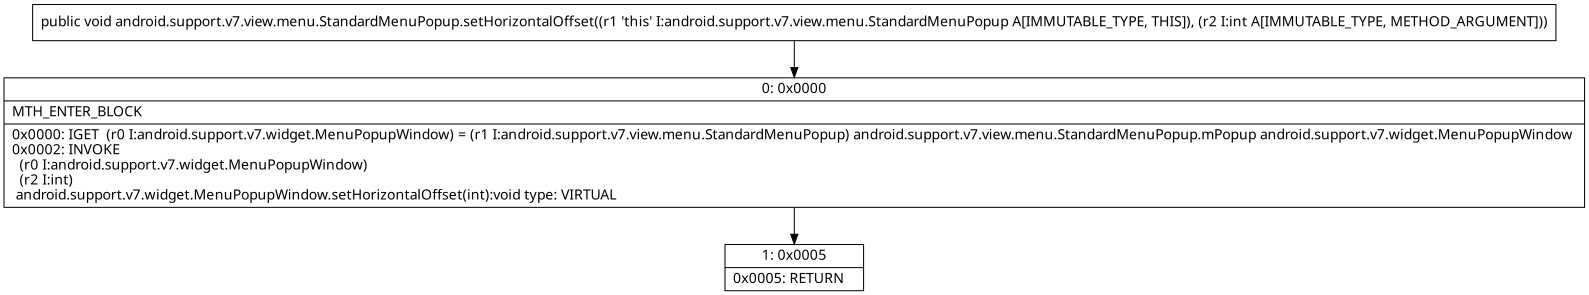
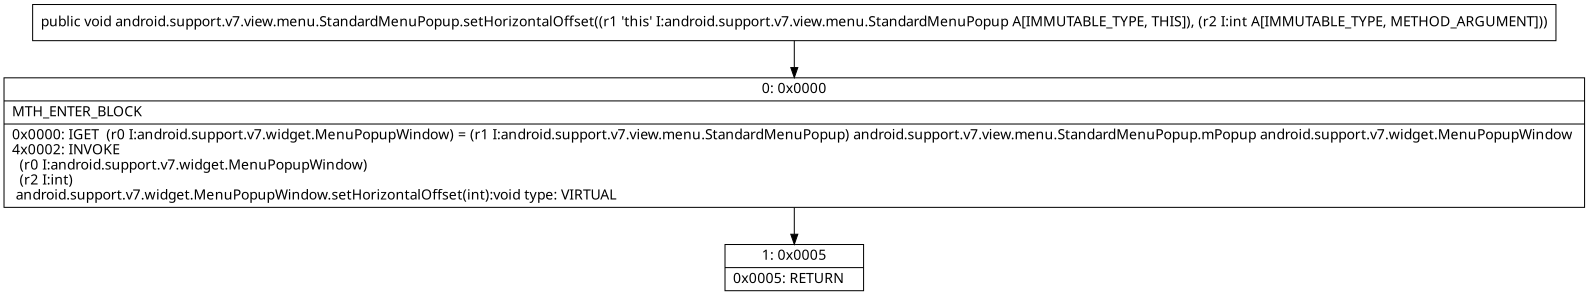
  digraph {
    fontname="Noto Sans"
    node [shape=record fontname="Noto Sans"]
    edge [fontname="Noto Sans"]
-   n1 [label="{0\:\ 0x0000|MTH_ENTER_BLOCK\l|0x0000: IGET  (r0 I:android.support.v7.widget.MenuPopupWindow) = (r1 I:android.support.v7.view.menu.StandardMenuPopup) android.support.v7.view.menu.StandardMenuPopup.mPopup android.support.v7.widget.MenuPopupWindow \l0x0002: INVOKE  \l  (r0 I:android.support.v7.widget.MenuPopupWindow)\l  (r2 I:int)\l android.support.v7.widget.MenuPopupWindow.setHorizontalOffset(int):void type: VIRTUAL \l}"]
+   n1 [label="{0\:\ 0x0000|MTH_ENTER_BLOCK\l|0x0000: IGET  (r0 I:android.support.v7.widget.MenuPopupWindow) = (r1 I:android.support.v7.view.menu.StandardMenuPopup) android.support.v7.view.menu.StandardMenuPopup.mPopup android.support.v7.widget.MenuPopupWindow \l4x0002: INVOKE  \l  (r0 I:android.support.v7.widget.MenuPopupWindow)\l  (r2 I:int)\l android.support.v7.widget.MenuPopupWindow.setHorizontalOffset(int):void type: VIRTUAL \l}"]
    n2 [label="{1\:\ 0x0005|0x0005: RETURN   \l}"]
    n3 [label="{public void android.support.v7.view.menu.StandardMenuPopup.setHorizontalOffset((r1 'this' I:android.support.v7.view.menu.StandardMenuPopup A[IMMUTABLE_TYPE, THIS]), (r2 I:int A[IMMUTABLE_TYPE, METHOD_ARGUMENT])) }"]
    n1 -> n2
    n3 -> n1
  }
